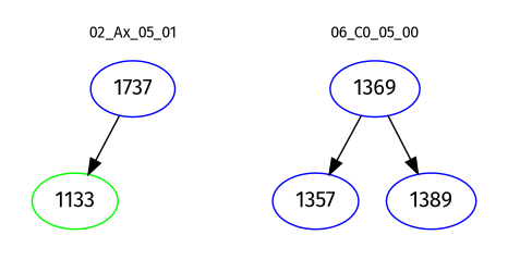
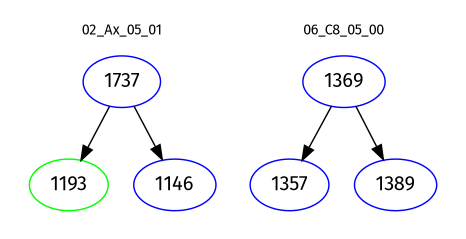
  digraph {
    fontname="Fira Sans"
    node [color=blue fontname="Fira Sans"]
    edge [color=black fontname="Fira Sans"]
    n1 [label=1737]
-   n2 [color=green label=1133]
+   n2 [color=green label=1193]
+   n3 [label=1146]
    n4 [label=1369]
    n5 [label=1357]
    n6 [label=1389]
    subgraph cluster_1 {
      color=white
      fontsize=10
      label="02_Ax_05_01"
      n1
      n2
+     n3
    }
    subgraph cluster_2 {
      color=white
      fontsize=10
-     label="06_C0_05_00"
+     label="06_C8_05_00"
      n4
      n5
      n6
    }
    n1 -> n2
+   n1 -> n3
    n4 -> n5
    n4 -> n6
  }
